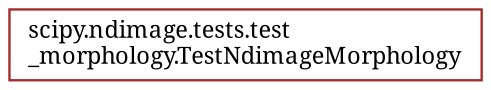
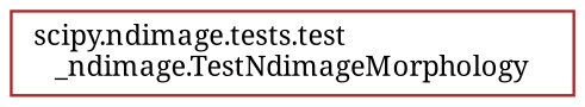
  digraph {
    rankdir=LR
    fontname="Noto Serif"
-   n1 [color=brown fillcolor=white fontname="Noto Serif" fontsize=10 height=0.2 label="scipy.ndimage.tests.test\l_morphology.TestNdimageMorphology" shape=box style=filled width=0.4]
+   n1 [color=brown fillcolor=white fontname="Noto Serif" fontsize=10 height=0.2 label="scipy.ndimage.tests.test\l_ndimage.TestNdimageMorphology" shape=box style=filled width=0.4]
  }
